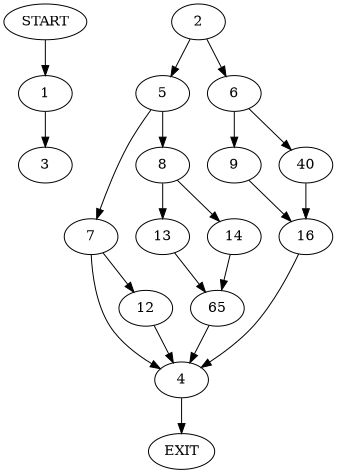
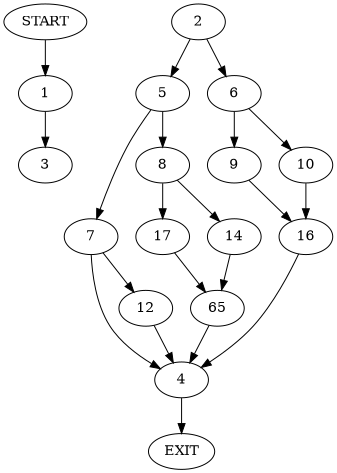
  digraph {
    n1 [label=START]
    1
    3
    n4 [label=EXIT]
    2
    5
    6
    7
    8
    9
-   10 [label=40]
+   10
    4
    12
-   13
+   13 [label=17]
    14
    n16 [label=16]
    n17 [label=65]
    n1 -> 1
    1 -> 3
    2 -> 5
    2 -> 6
    5 -> 7
    5 -> 8
    6 -> 9
    6 -> 10
    7 -> 4
    7 -> 12
    8 -> 13
    8 -> 14
    9 -> n16
    10 -> n16
    4 -> n4
    12 -> 4
    13 -> n17
    14 -> n17
    n16 -> 4
    n17 -> 4
  }
